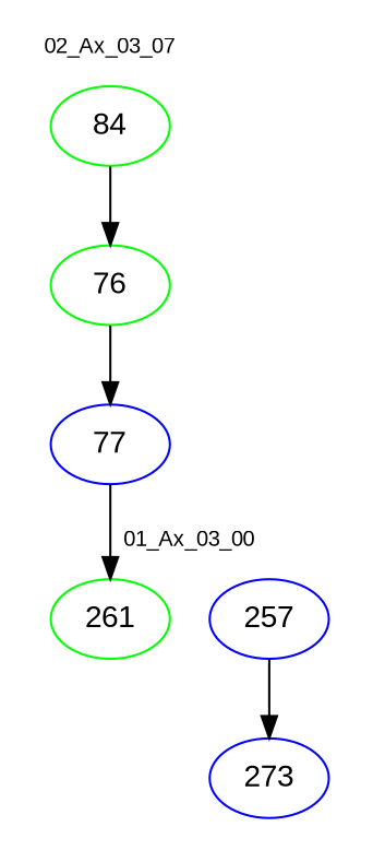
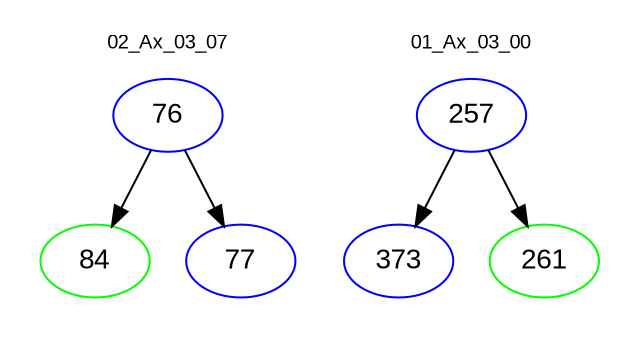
  digraph {
    fontname="Liberation Sans"
    node [color=blue fontname="Liberation Sans"]
    edge [color=black fontname="Liberation Sans"]
-   n1 [color=green label=76]
+   n1 [label=76]
    n2 [color=green label=84]
    n3 [label=77]
    n4 [label=257]
-   n5 [label=273]
+   n5 [label=373]
    n6 [color=green label=261]
    subgraph cluster_1 {
      color=white
      fontsize=10
      label="02_Ax_03_07"
      n1
      n2
      n3
    }
    subgraph cluster_2 {
      color=white
      fontsize=10
      label="01_Ax_03_00"
      n4
      n5
      n6
    }
-   n2 -> n1
+   n1 -> n2
    n1 -> n3
    n4 -> n5
-   n3 -> n6
+   n4 -> n6
  }
